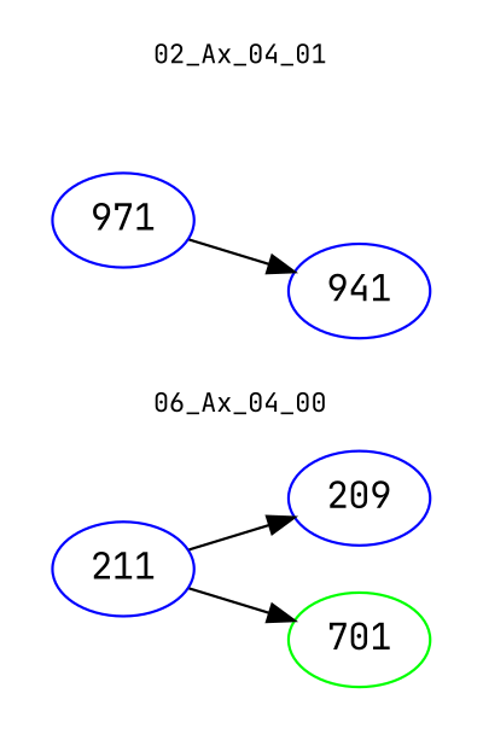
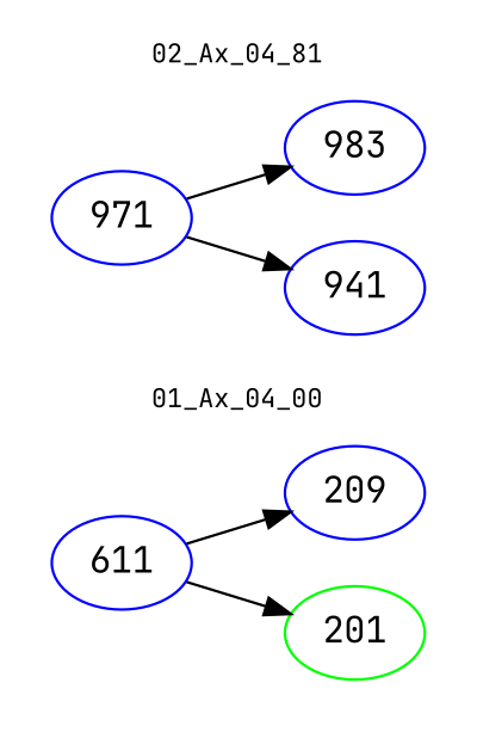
  digraph {
    fontname="JetBrains Mono"
    rankdir=LR
    node [color=blue fontname="JetBrains Mono"]
    edge [color=black fontname="JetBrains Mono"]
-   n1 [label=211]
-   n2 [color=green label=701]
+   n1 [label=611]
+   n2 [color=green label=201]
    n3 [label=209]
    n4 [label=971]
    n5 [label=941]
+   n6 [label=983]
    subgraph cluster_1 {
      color=white
      fontsize=10
-     label="06_Ax_04_00"
+     label="01_Ax_04_00"
      n1
      n2
      n3
    }
    subgraph cluster_2 {
      color=white
      fontsize=10
-     label="02_Ax_04_01"
+     label="02_Ax_04_81"
      n4
      n5
+     n6
    }
    n1 -> n2
    n1 -> n3
    n4 -> n5
+   n4 -> n6
  }
